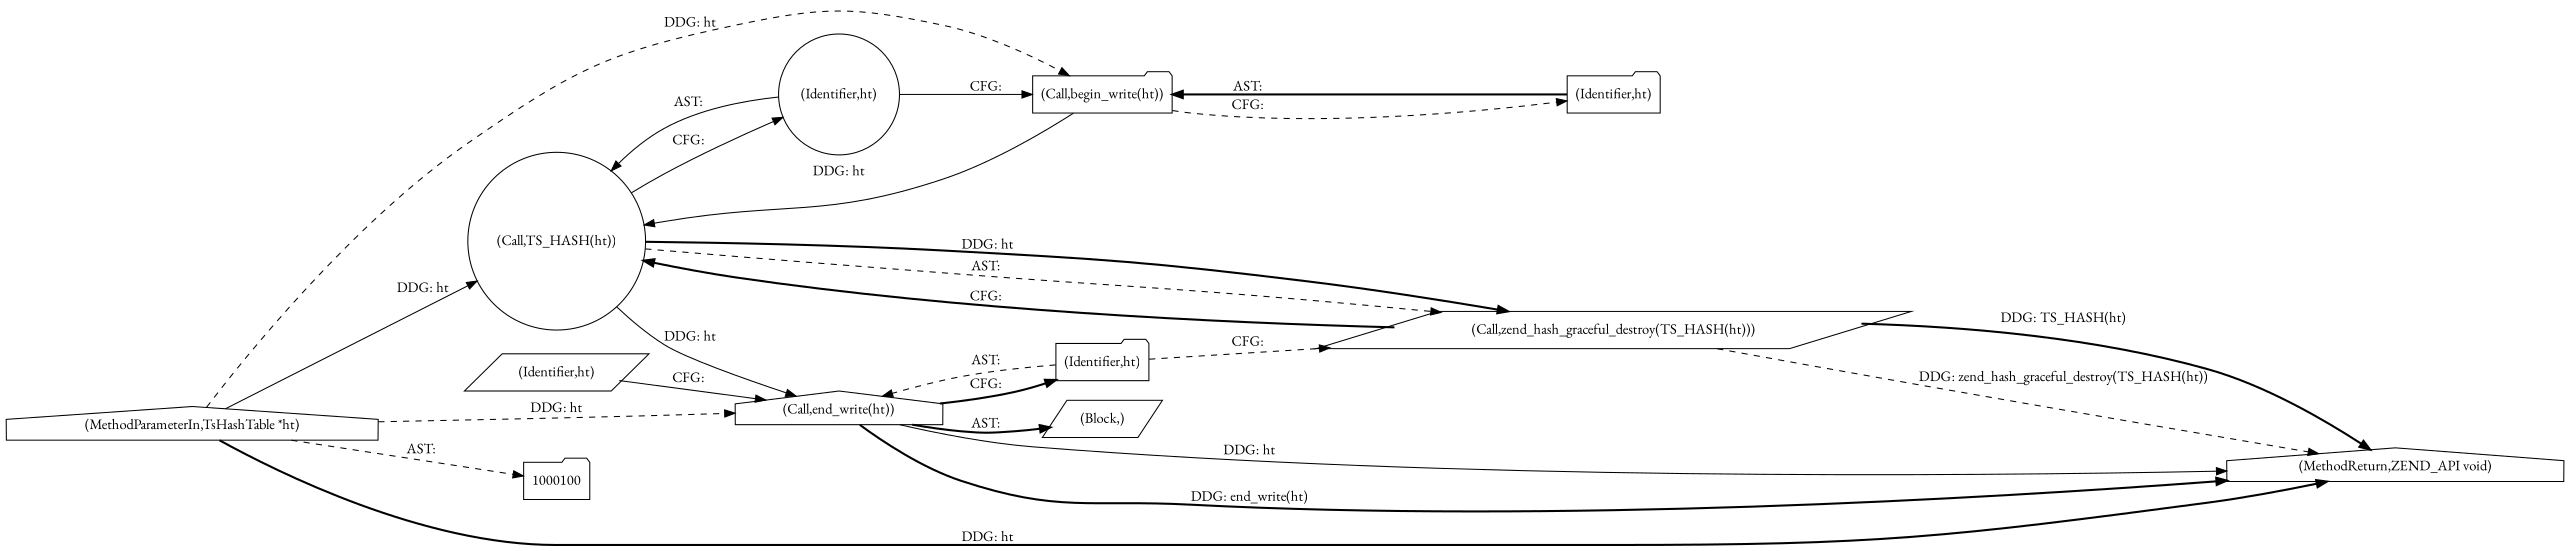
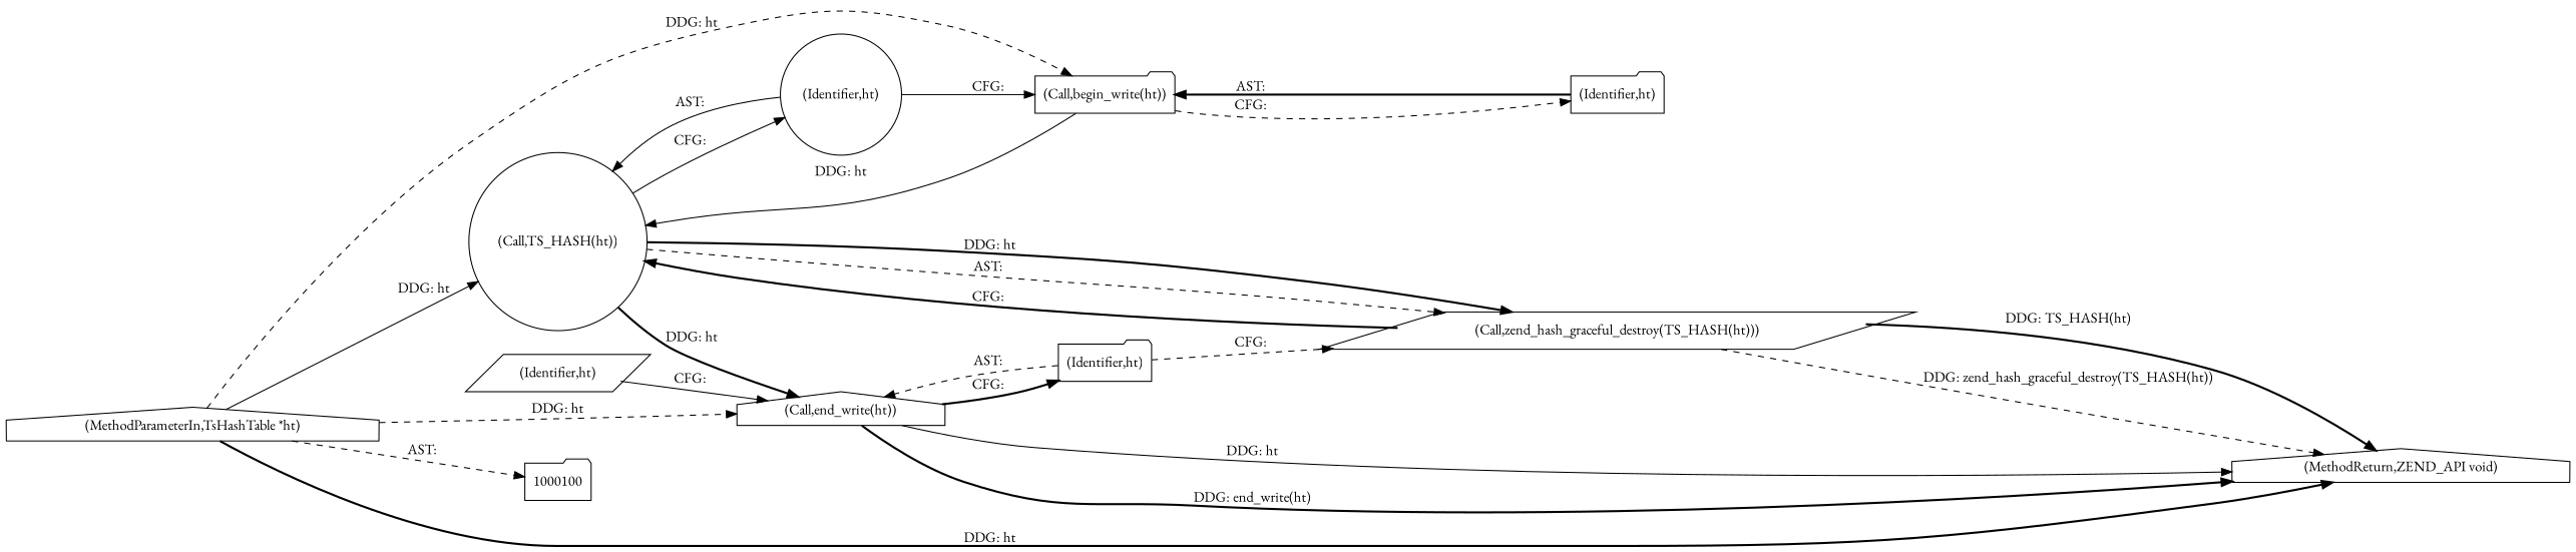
  digraph {
    fontname="EB Garamond"
    rankdir=LR
    node [fontname="EB Garamond" shape=folder]
    edge [fontname="EB Garamond" style=bold]
    n1 [label="(Call,TS_HASH(ht))" shape=circle]
    n2 [label="(Call,zend_hash_graceful_destroy(TS_HASH(ht)))" shape=parallelogram]
    n3 [label="(Call,end_write(ht))" shape=house]
    n4 [label="(Identifier,ht)" shape=circle]
    n5 [label="(MethodReturn,ZEND_API void)" shape=house]
-   n6 [label="(Block,)" shape=parallelogram]
    n7 [label="(Identifier,ht)"]
    n8 [label="(Call,begin_write(ht))"]
    n9 [label="(Identifier,ht)"]
    n10 [label="(MethodParameterIn,TsHashTable *ht)" shape=house]
    1000100
    n12 [label="(Identifier,ht)" shape=parallelogram]
    n1 -> n2 [label="AST: " style=dashed]
    n1 -> n2 [label="DDG: ht"]
-   n1 -> n3 [label="DDG: ht" style=solid]
+   n1 -> n3 [label="DDG: ht"]
    n1 -> n4 [label="CFG: " style=solid]
    n2 -> n1 [label="CFG: "]
    n2 -> n5 [label="DDG: zend_hash_graceful_destroy(TS_HASH(ht))" style=dashed]
    n2 -> n5 [label="DDG: TS_HASH(ht)"]
    n3 -> n5 [label="DDG: end_write(ht)"]
    n3 -> n5 [label="DDG: ht" style=solid]
-   n3 -> n6 [label="AST: "]
    n3 -> n7 [label="CFG: "]
    n4 -> n1 [label="AST: " style=solid]
    n4 -> n8 [label="CFG: " style=solid]
    n7 -> n2 [label="CFG: " style=dashed]
    n7 -> n3 [label="AST: " style=dashed]
    n8 -> n1 [label="DDG: ht" style=solid]
    n8 -> n9 [label="CFG: " style=dashed]
    n9 -> n8 [label="AST: "]
    n10 -> n1 [label="DDG: ht" style=solid]
    n10 -> n3 [label="DDG: ht" style=dashed]
    n10 -> n5 [label="DDG: ht"]
    n10 -> n8 [label="DDG: ht" style=dashed]
    n10 -> 1000100 [label="AST: " style=dashed]
    n12 -> n3 [label="CFG: " style=solid]
  }
